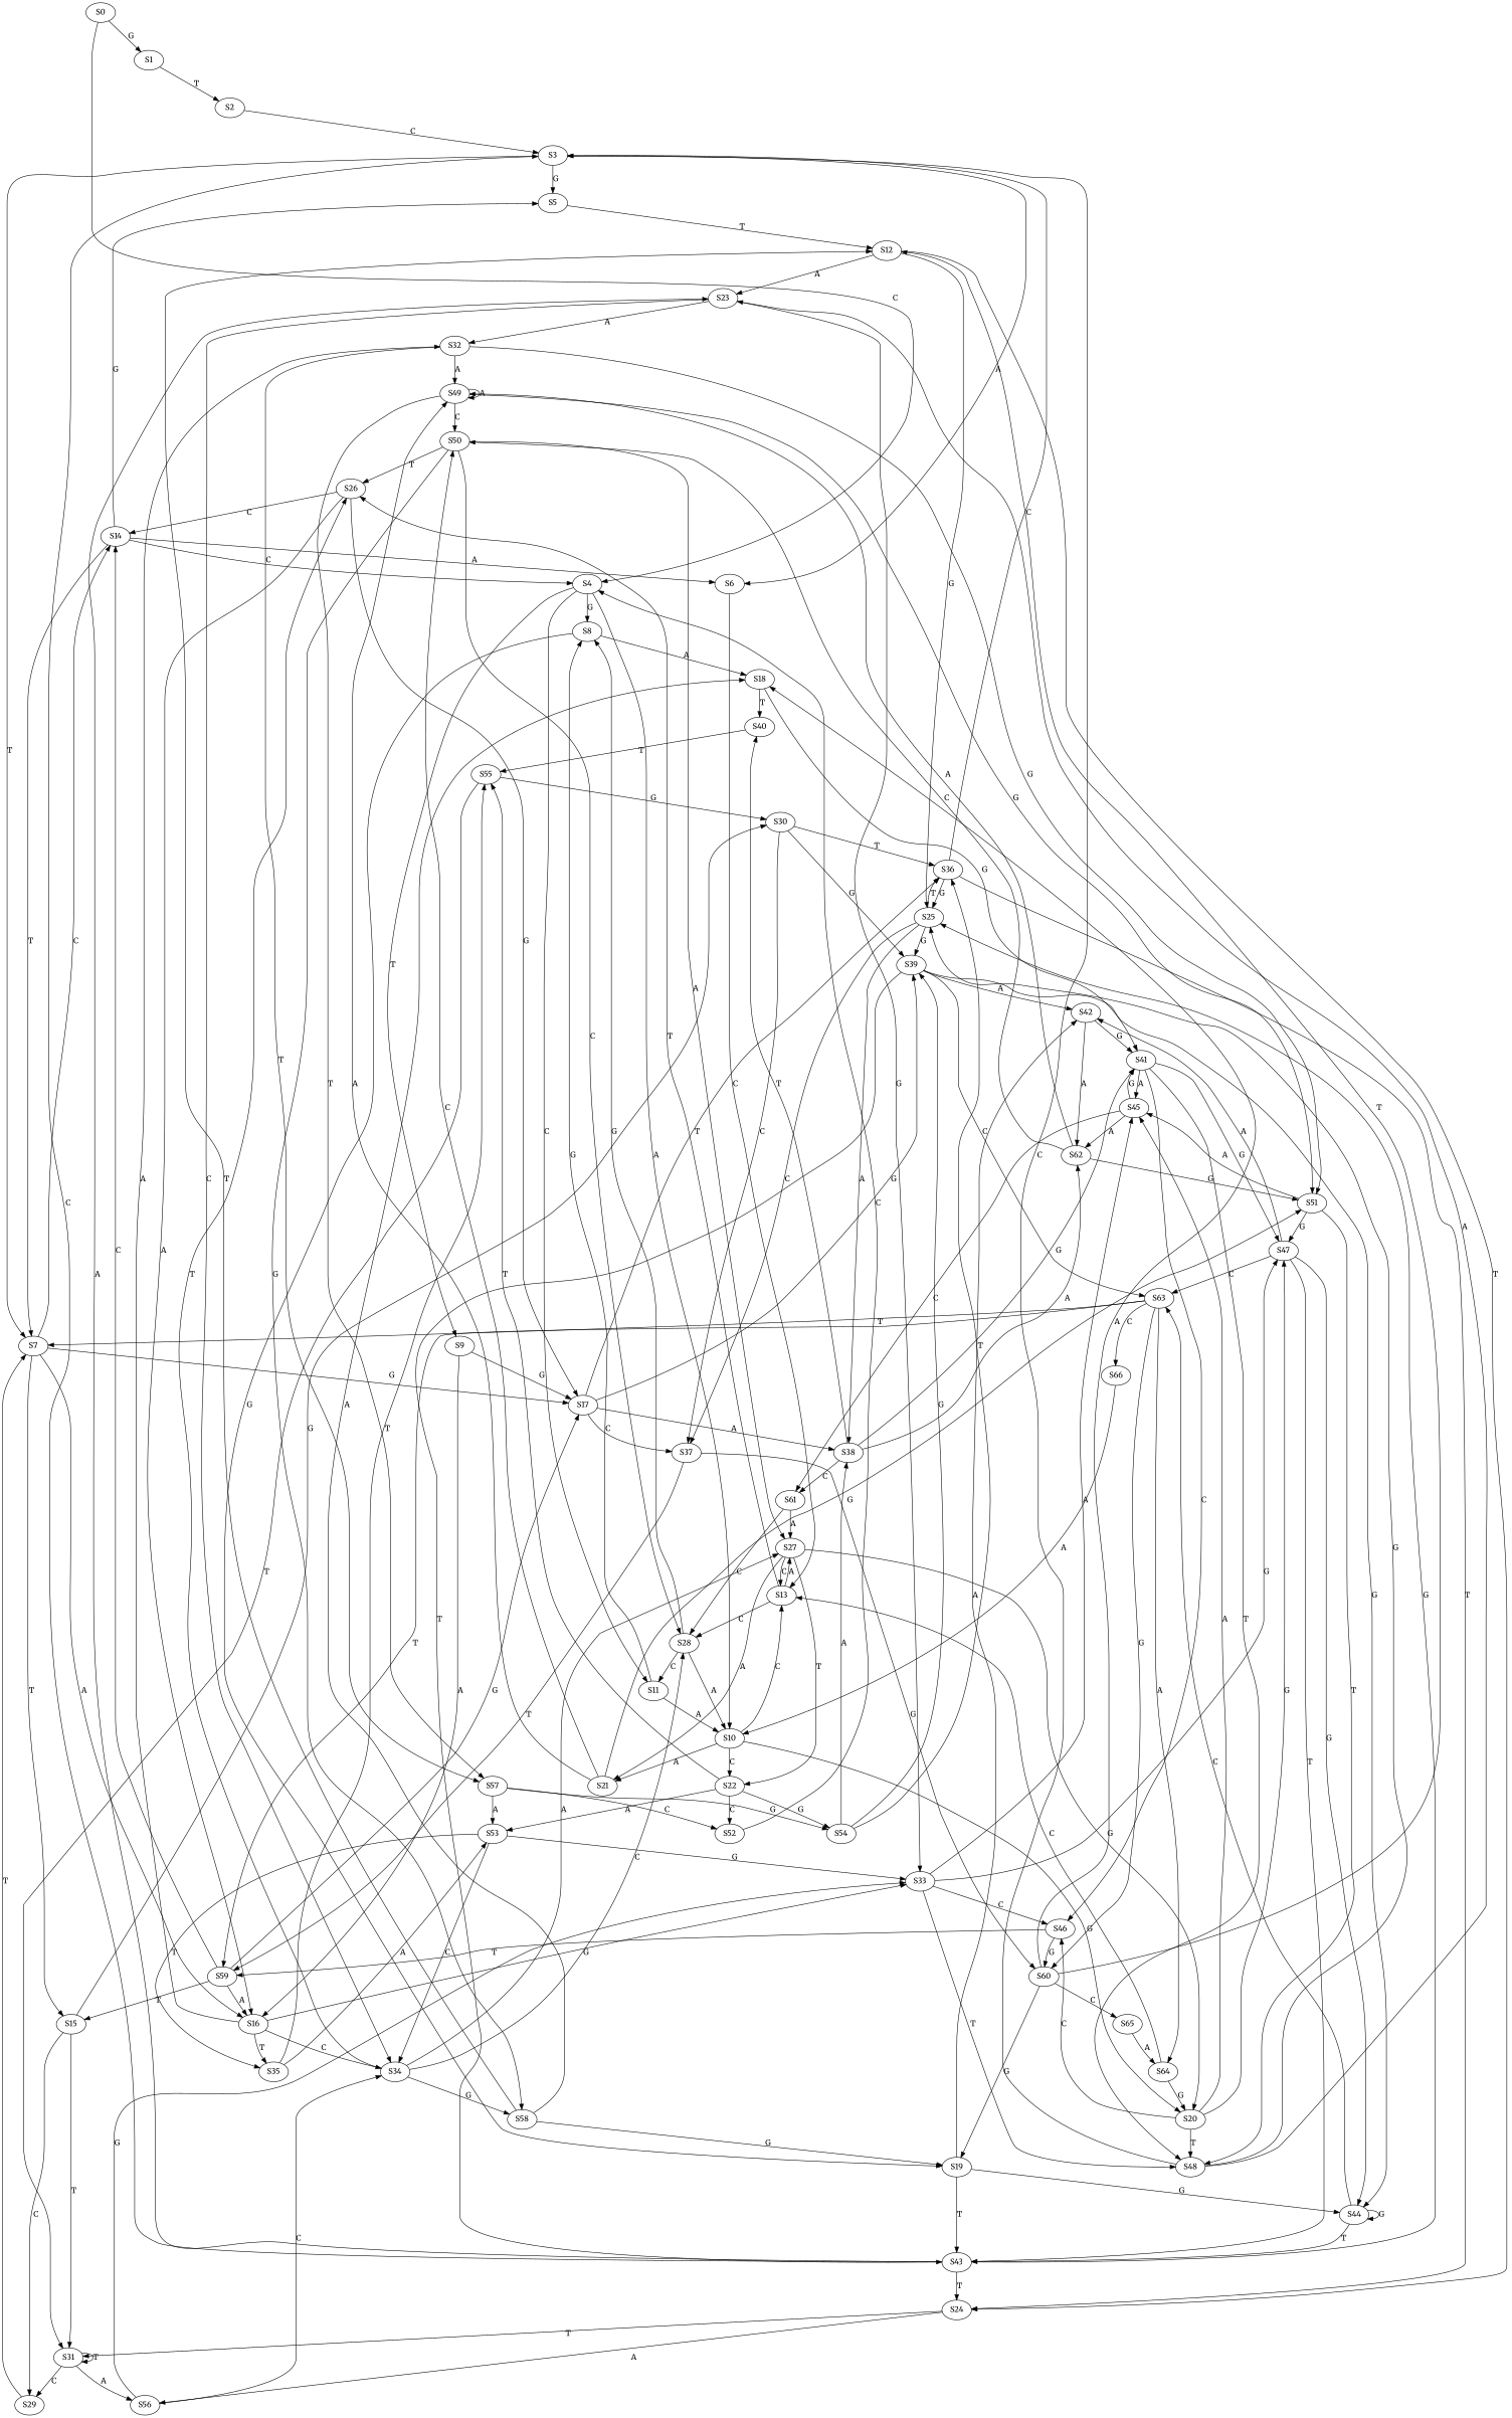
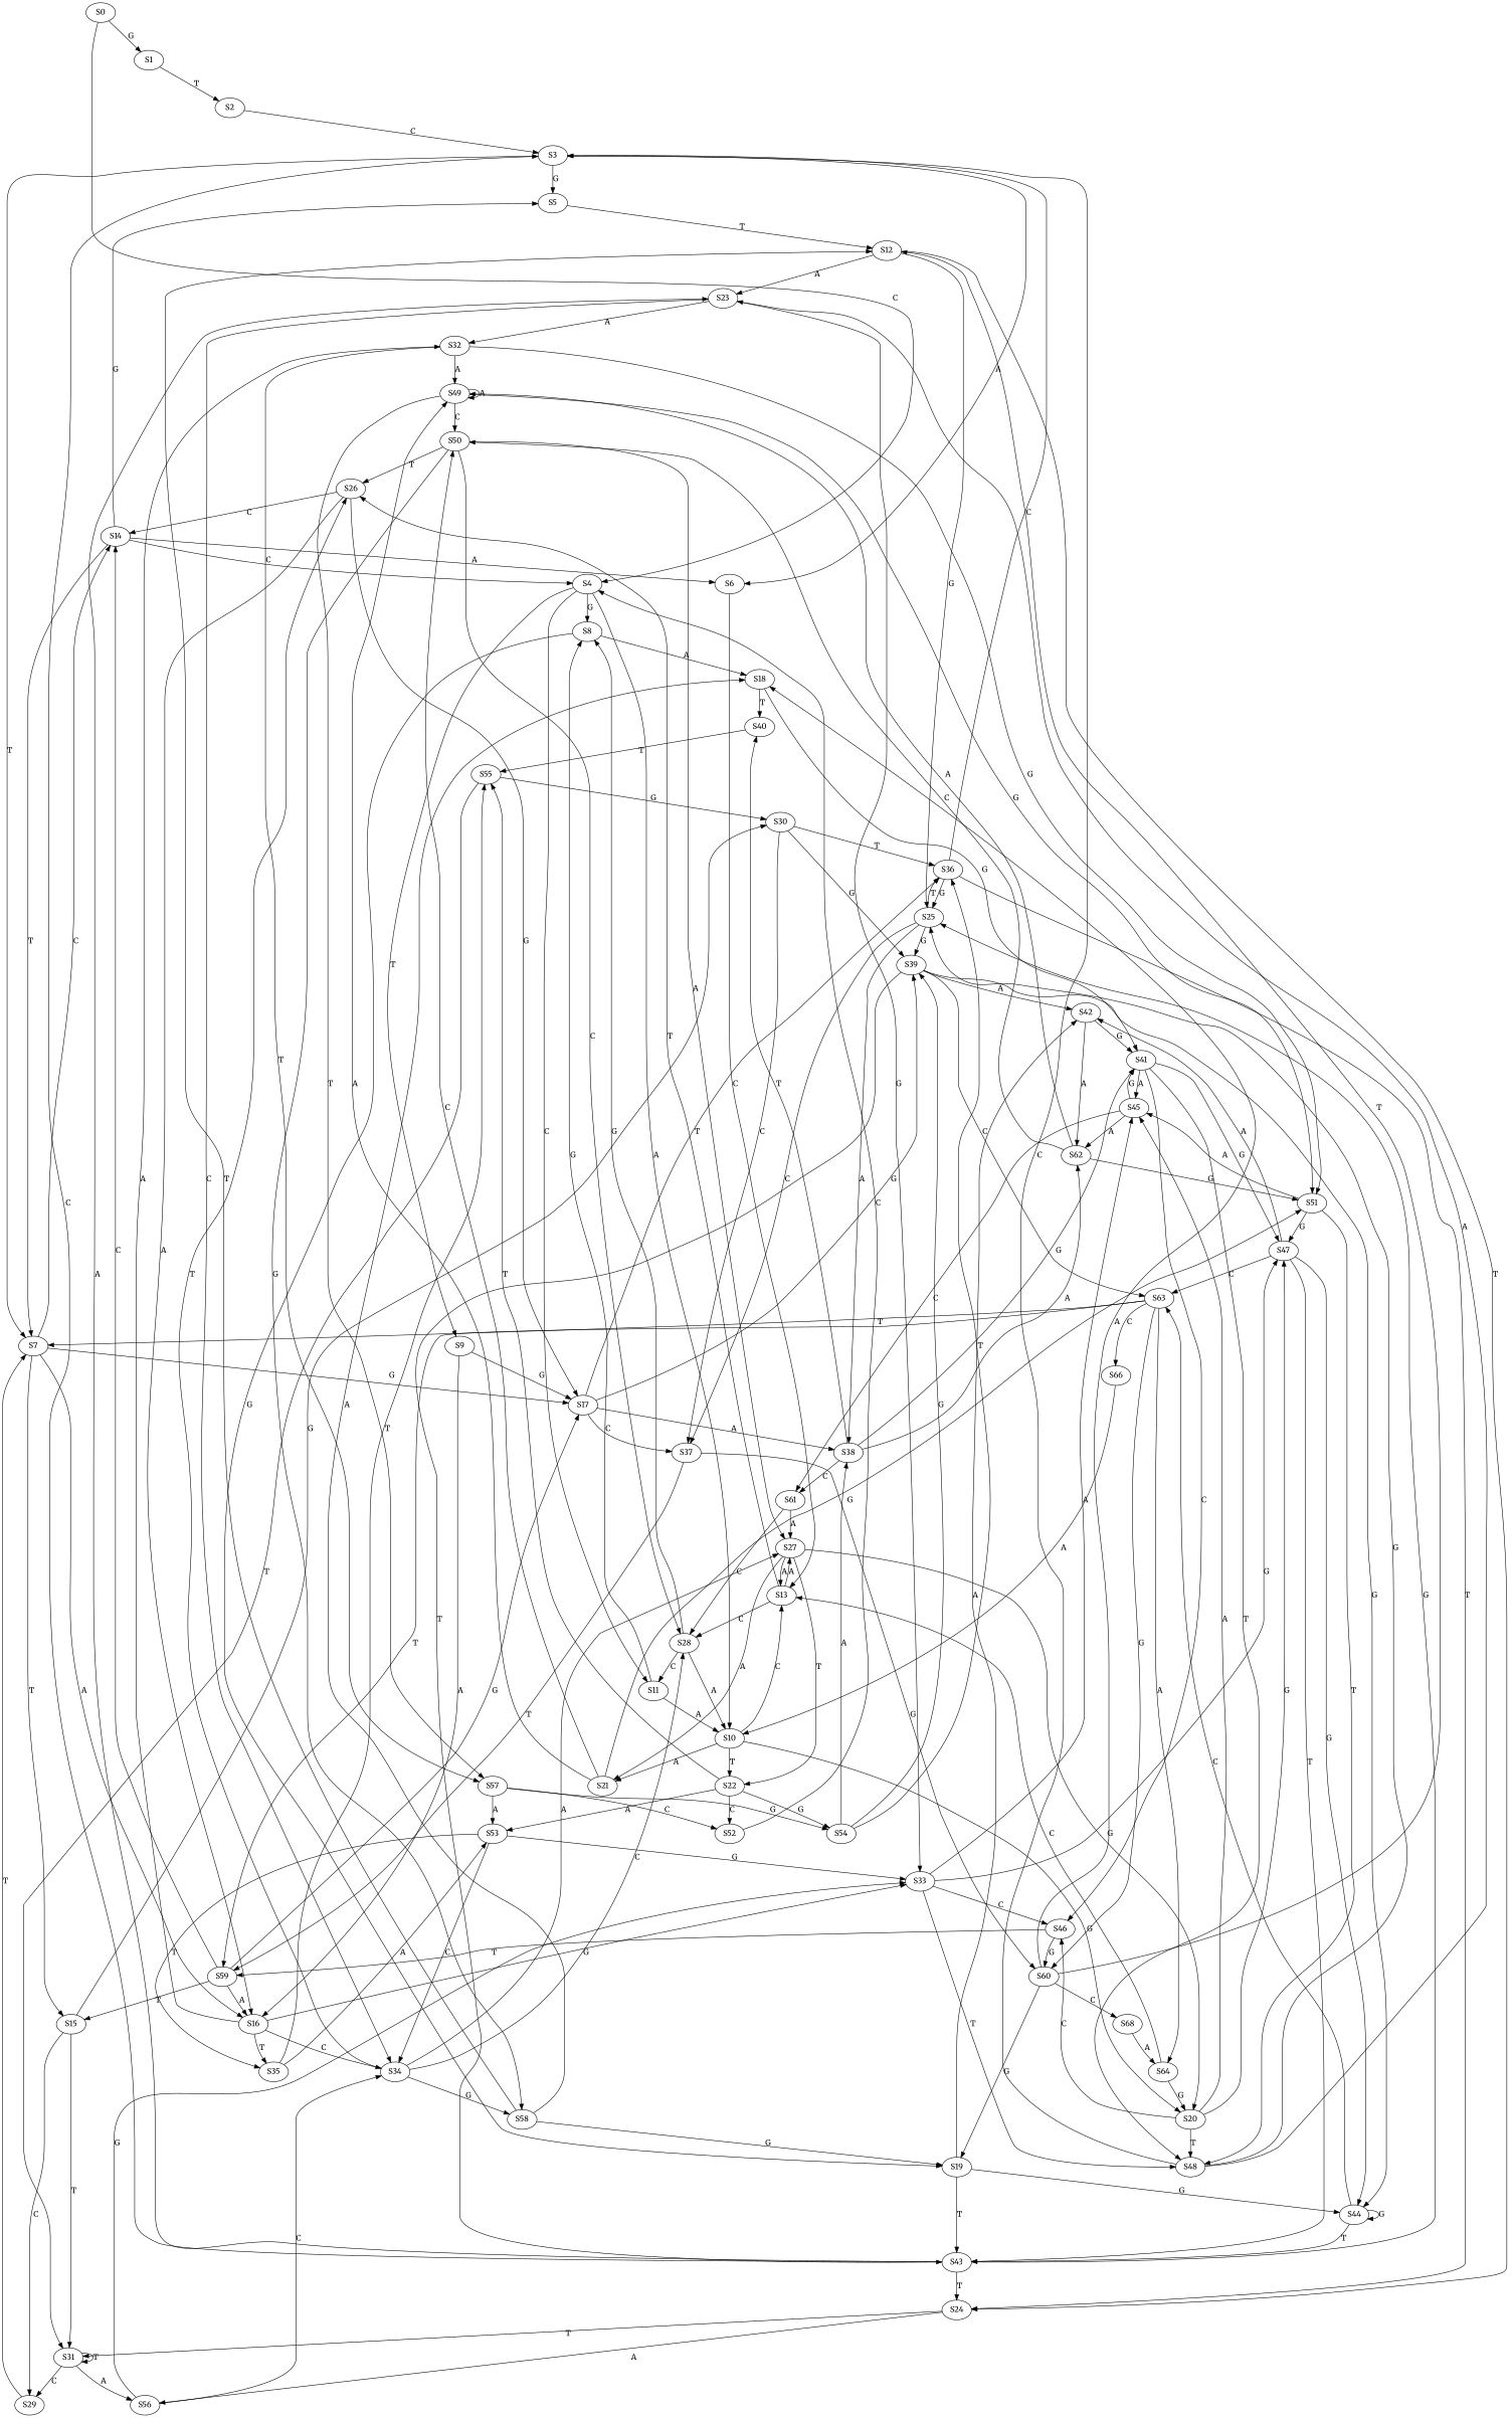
  strict digraph {
    fontname=Merriweather
    node [fontname=Merriweather]
    edge [fontname=Merriweather]
    S0
    S1
    S4
    S2
    S3
    S5
    S6
    S7
    S8
    S9
    S10
    S11
    S12
    S13
    S14
    S15
    S16
    S17
    S18
    S19
    S20
    S21
    S22
    S23
    S24
    S25
    S26
    S27
    S28
    S29
    S30
    S31
    S32
    S33
    S34
    S35
    S36
    S37
    S38
    S39
    S40
    S41
    S42
    S43
    S44
    S45
    S46
    S47
    S48
    S49
    S50
    S51
    S52
    S53
    S54
    S55
    S56
    S57
    S58
    S59
    S60
    S61
    S62
    S63
-   S65
+   S65 [label=S68]
    S64
    S66
    S0 -> S1 [label=G]
    S0 -> S4 [label=C]
    S1 -> S2 [label=T]
    S4 -> S8 [label=G]
    S4 -> S9 [label=T]
    S4 -> S10 [label=A]
    S4 -> S11 [label=C]
    S2 -> S3 [label=C]
    S3 -> S5 [label=G]
    S3 -> S6 [label=A]
    S3 -> S7 [label=T]
    S5 -> S12 [label=T]
    S6 -> S13 [label=C]
    S7 -> S14 [label=C]
    S7 -> S15 [label=T]
    S7 -> S16 [label=A]
    S7 -> S17 [label=G]
    S8 -> S18 [label=A]
    S8 -> S19 [label=G]
    S9 -> S16 [label=A]
    S9 -> S17 [label=G]
    S10 -> S13 [label=C]
    S10 -> S20 [label=G]
    S10 -> S21 [label=A]
-   S10 -> S22 [label=C]
+   S10 -> S22 [label=T]
    S11 -> S8 [label=G]
    S11 -> S10 [label=A]
    S12 -> S23 [label=A]
    S12 -> S24 [label=T]
    S12 -> S25 [label=G]
    S13 -> S26 [label=T]
    S13 -> S27 [label=A]
    S13 -> S28 [label=C]
    S14 -> S4 [label=C]
    S14 -> S5 [label=G]
    S14 -> S6 [label=A]
    S14 -> S7 [label=T]
    S15 -> S29 [label=C]
    S15 -> S30 [label=G]
    S15 -> S31 [label=T]
    S16 -> S32 [label=A]
    S16 -> S33 [label=G]
    S16 -> S34 [label=C]
    S16 -> S35 [label=T]
    S17 -> S36 [label=T]
    S17 -> S37 [label=C]
    S17 -> S38 [label=A]
    S17 -> S39 [label=G]
    S18 -> S40 [label=T]
    S18 -> S41 [label=G]
    S19 -> S42 [label=A]
    S19 -> S43 [label=T]
    S19 -> S44 [label=G]
    S20 -> S45 [label=A]
    S20 -> S46 [label=C]
    S20 -> S47 [label=G]
    S20 -> S48 [label=T]
    S21 -> S49 [label=A]
    S21 -> S50 [label=C]
    S21 -> S51 [label=G]
    S22 -> S52 [label=C]
    S22 -> S53 [label=A]
    S22 -> S54 [label=G]
    S22 -> S55 [label=T]
    S23 -> S32 [label=A]
    S23 -> S33 [label=G]
    S23 -> S34 [label=C]
    S24 -> S31 [label=T]
    S24 -> S56 [label=A]
    S25 -> S36 [label=T]
    S25 -> S37 [label=C]
    S25 -> S38 [label=A]
    S25 -> S39 [label=G]
    S26 -> S14 [label=C]
    S26 -> S16 [label=A]
    S26 -> S17 [label=G]
-   S27 -> S13 [label=C]
+   S27 -> S13 [label=A]
    S27 -> S20 [label=G]
    S27 -> S21 [label=A]
    S27 -> S22 [label=T]
    S28 -> S8 [label=G]
    S28 -> S10 [label=A]
    S28 -> S11 [label=C]
    S29 -> S7 [label=T]
    S30 -> S36 [label=T]
    S30 -> S37 [label=C]
    S30 -> S39 [label=G]
    S31 -> S29 [label=C]
    S31 -> S31 [label=T]
    S31 -> S56 [label=A]
    S32 -> S49 [label=A]
    S32 -> S51 [label=G]
    S32 -> S57 [label=T]
    S33 -> S45 [label=A]
    S33 -> S46 [label=C]
    S33 -> S47 [label=G]
    S33 -> S48 [label=T]
    S34 -> S26 [label=T]
    S34 -> S27 [label=A]
    S34 -> S28 [label=C]
    S34 -> S58 [label=G]
    S35 -> S53 [label=A]
    S35 -> S55 [label=T]
    S36 -> S3 [label=C]
    S36 -> S24 [label=T]
    S36 -> S25 [label=G]
    S37 -> S59 [label=T]
    S37 -> S60 [label=G]
    S38 -> S40 [label=T]
    S38 -> S41 [label=G]
    S38 -> S61 [label=C]
    S38 -> S62 [label=A]
    S39 -> S42 [label=A]
    S39 -> S43 [label=T]
    S39 -> S44 [label=G]
    S39 -> S63 [label=C]
    S40 -> S55 [label=T]
    S41 -> S45 [label=A]
    S41 -> S46 [label=C]
    S41 -> S47 [label=G]
    S41 -> S48 [label=T]
    S42 -> S41 [label=G]
    S42 -> S62 [label=A]
    S43 -> S3 [label=C]
    S43 -> S23 [label=A]
    S43 -> S24 [label=T]
    S43 -> S25 [label=G]
    S44 -> S43 [label=T]
    S44 -> S44 [label=G]
    S44 -> S63 [label=C]
    S45 -> S41 [label=G]
    S45 -> S61 [label=C]
    S45 -> S62 [label=A]
    S46 -> S59 [label=T]
    S46 -> S60 [label=G]
    S47 -> S42 [label=A]
    S47 -> S43 [label=T]
    S47 -> S44 [label=G]
    S47 -> S63 [label=C]
    S48 -> S3 [label=C]
    S48 -> S23 [label=A]
    S48 -> S25 [label=G]
    S49 -> S49 [label=A]
    S49 -> S50 [label=C]
    S49 -> S51 [label=G]
    S49 -> S57 [label=T]
    S50 -> S26 [label=T]
    S50 -> S27 [label=A]
    S50 -> S28 [label=C]
    S50 -> S58 [label=G]
    S51 -> S45 [label=A]
    S51 -> S47 [label=G]
    S51 -> S48 [label=T]
    S52 -> S4 [label=C]
    S53 -> S33 [label=G]
    S53 -> S34 [label=C]
    S53 -> S35 [label=T]
    S54 -> S36 [label=T]
    S54 -> S38 [label=A]
    S54 -> S39 [label=G]
    S55 -> S30 [label=G]
    S55 -> S31 [label=T]
    S56 -> S33 [label=G]
    S56 -> S34 [label=C]
    S57 -> S52 [label=C]
    S57 -> S53 [label=A]
    S57 -> S54 [label=G]
    S58 -> S12 [label=T]
    S58 -> S18 [label=A]
    S58 -> S19 [label=G]
    S59 -> S14 [label=C]
    S59 -> S15 [label=T]
    S59 -> S16 [label=A]
    S59 -> S17 [label=G]
    S60 -> S12 [label=T]
    S60 -> S18 [label=A]
    S60 -> S19 [label=G]
    S60 -> S65 [label=C]
    S61 -> S27 [label=A]
    S61 -> S28 [label=C]
    S62 -> S49 [label=A]
    S62 -> S50 [label=C]
    S62 -> S51 [label=G]
    S63 -> S7 [label=T]
    S63 -> S59 [label=T]
    S63 -> S60 [label=G]
    S63 -> S64 [label=A]
    S63 -> S66 [label=C]
    S65 -> S64 [label=A]
    S64 -> S13 [label=C]
    S64 -> S20 [label=G]
    S66 -> S10 [label=A]
  }
